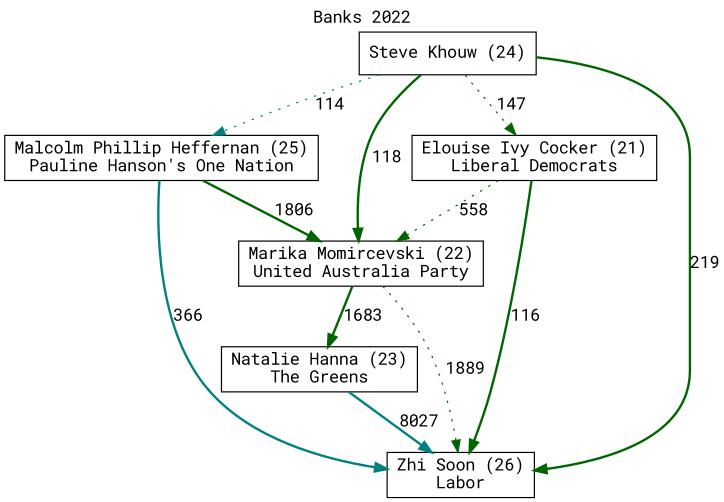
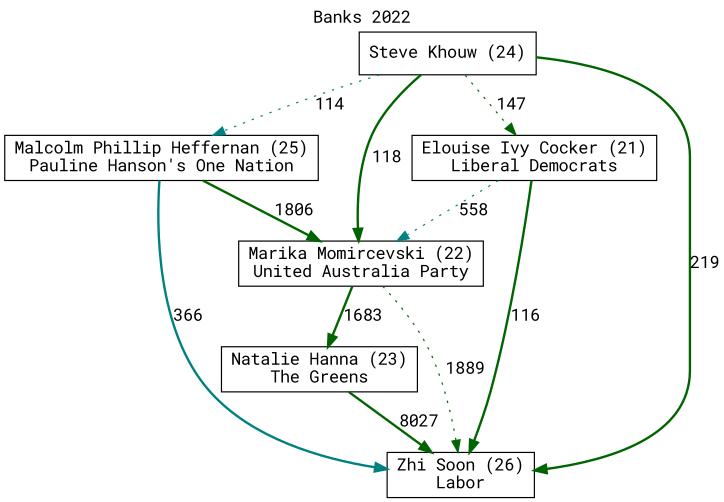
  digraph {
    fontname="Roboto Mono"
    label="Banks 2022"
    labelloc=t
    mclimit=10
    node [fontname="Roboto Mono" shape=box]
    edge [color=darkgreen fontname="Roboto Mono" style=bold]
    n1 [label="Marika Momircevski (22)\nUnited Australia Party"]
    n2 [label="Natalie Hanna (23)\nThe Greens"]
    n3 [label="Zhi Soon (26)\nLabor"]
    n4 [label="Malcolm Phillip Heffernan (25)\nPauline Hanson's One Nation"]
    n5 [label="Steve Khouw (24)\n"]
    n6 [label="Elouise Ivy Cocker (21)\nLiberal Democrats"]
    n1 -> n2 [label=1683]
    n1 -> n3 [label=1889 style=dotted]
-   n2 -> n3 [color=teal label=8027]
+   n2 -> n3 [label=8027]
    n4 -> n1 [label=1806]
    n4 -> n3 [color=teal label=366]
    n5 -> n1 [label=118]
    n5 -> n3 [label=219]
    n5 -> n4 [color=teal label=114 style=dotted]
    n5 -> n6 [label=147 style=dotted]
-   n6 -> n1 [label=558 style=dotted]
+   n6 -> n1 [color=teal label=558 style=dotted]
    n6 -> n3 [label=116]
  }
